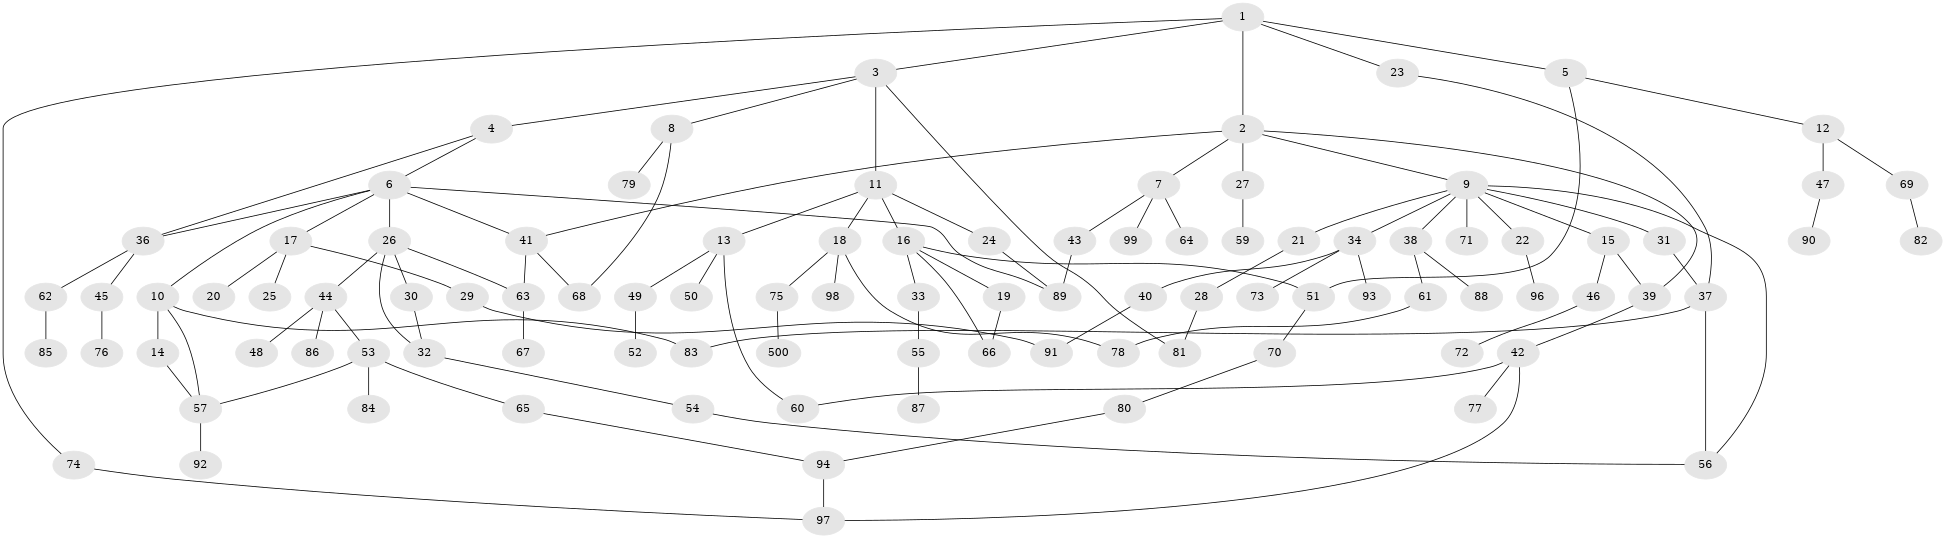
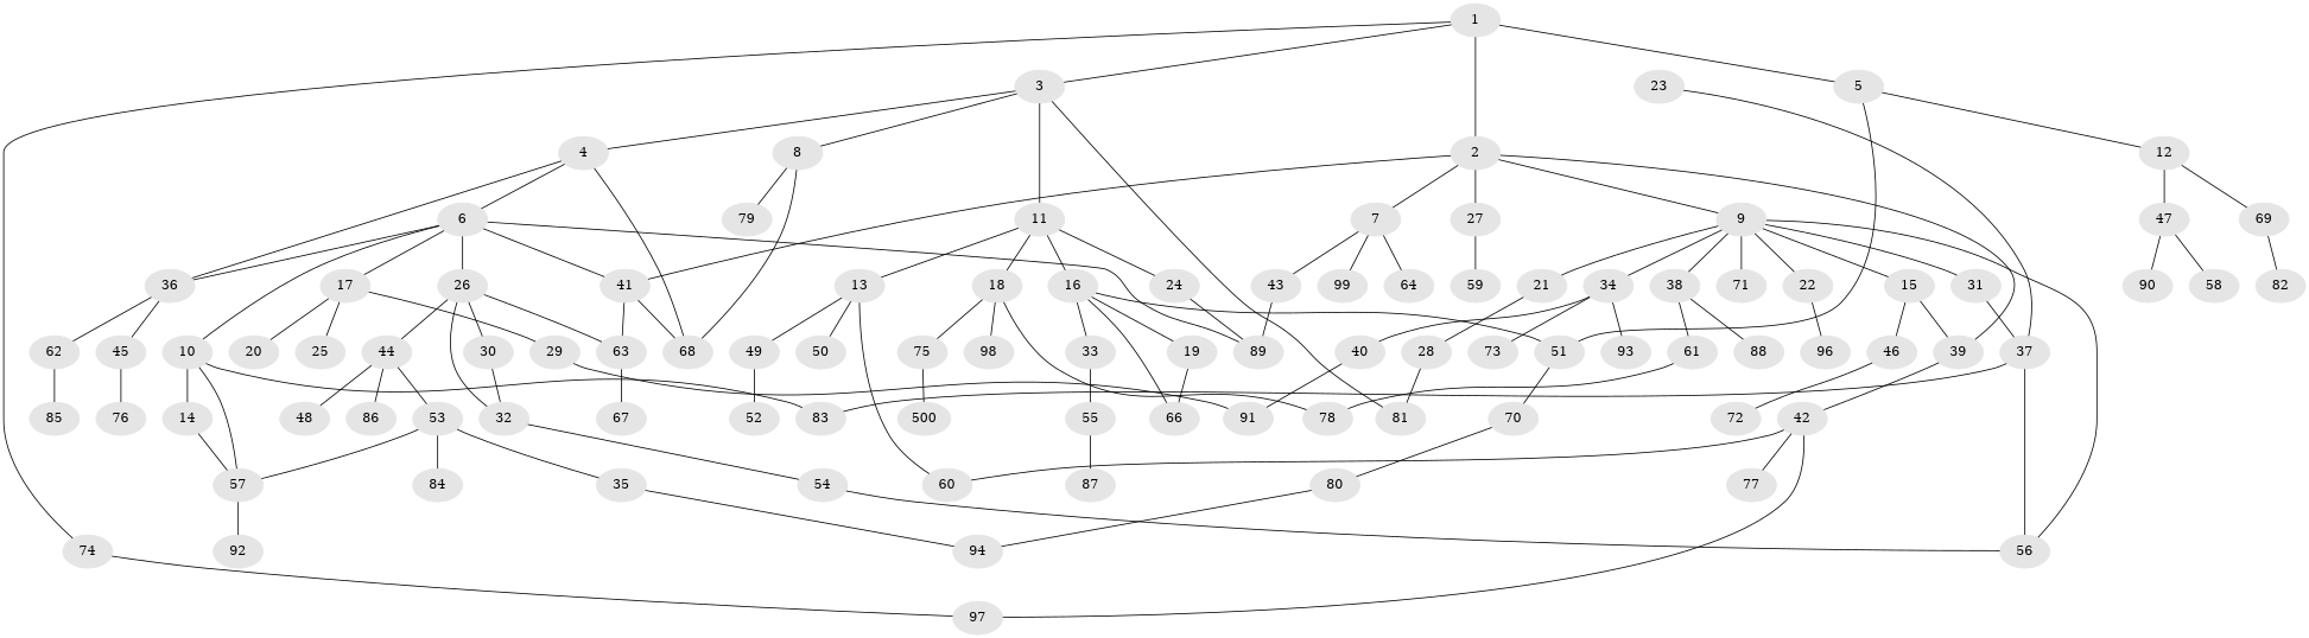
  graph {
    node [color=gray90 style=filled]
    1
    2
    3
    5
    23
    74
    7
    9
    27
    39
    41
    4
    8
    11
    81
    12
    51
    37
    97
    43
    64
    99
    15
    21
    22
    31
    34
    38
    56
    71
    59
    42
    68
    63
    6
    36
    79
    13
    16
    18
    24
    10
    17
    26
    89
    45
    62
    47
    69
    70
    14
    57
    83
    20
    25
    29
    30
    32
    44
    46
    28
    96
    40
    73
    93
    61
    88
    92
    50
    49
    60
    19
    33
    66
    75
    78
    98
+   58
    90
    82
    52
    72
    55
    91
    n85 [label=500]
    54
    48
    53
    86
    67
    87
    76
    85
    77
-   65
+   65 [label=35]
    84
    80
    94
    1 -- 2
    1 -- 3
    1 -- 5
-   1 -- 23
    1 -- 74
    2 -- 7
    2 -- 9
    2 -- 27
    2 -- 39
    2 -- 41
    3 -- 4
    3 -- 8
    3 -- 11
    3 -- 81
    5 -- 12
    5 -- 51
    23 -- 37
    74 -- 97
    7 -- 43
    7 -- 64
    7 -- 99
    9 -- 15
    9 -- 21
    9 -- 22
    9 -- 31
    9 -- 34
    9 -- 38
    9 -- 56
    9 -- 71
    27 -- 59
    39 -- 42
    41 -- 68
    41 -- 63
+   4 -- 68
    4 -- 6
    4 -- 36
    8 -- 68
    8 -- 79
    11 -- 13
    11 -- 16
    11 -- 18
    11 -- 24
    12 -- 47
    12 -- 69
    51 -- 70
    37 -- 56
    37 -- 83
    43 -- 89
    15 -- 39
    15 -- 46
    21 -- 28
    22 -- 96
    31 -- 37
    34 -- 40
    34 -- 73
    34 -- 93
    38 -- 61
    38 -- 88
    42 -- 97
    42 -- 60
    42 -- 77
    63 -- 67
    6 -- 41
    6 -- 36
    6 -- 10
    6 -- 17
    6 -- 26
    6 -- 89
    36 -- 45
    36 -- 62
    13 -- 50
    13 -- 49
    13 -- 60
    16 -- 51
    16 -- 19
    16 -- 33
    16 -- 66
    18 -- 75
    18 -- 78
    18 -- 98
    24 -- 89
    10 -- 14
    10 -- 57
    10 -- 83
    17 -- 20
    17 -- 25
    17 -- 29
    26 -- 63
    26 -- 30
    26 -- 32
    26 -- 44
    45 -- 76
    62 -- 85
+   47 -- 58
    47 -- 90
    69 -- 82
    70 -- 80
    14 -- 57
    57 -- 92
    29 -- 91
    30 -- 32
    32 -- 54
    44 -- 48
    44 -- 53
    44 -- 86
    46 -- 72
    28 -- 81
    40 -- 91
    61 -- 78
    49 -- 52
    19 -- 66
    33 -- 55
    75 -- n85
    55 -- 87
    54 -- 56
    53 -- 57
    53 -- 65
    53 -- 84
    65 -- 94
    80 -- 94
-   94 -- 97
  }
